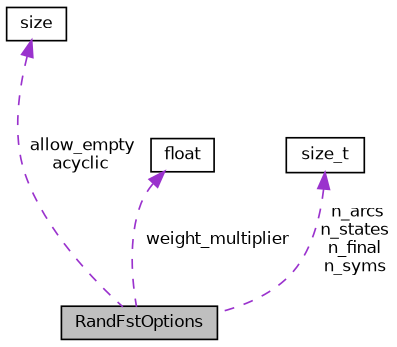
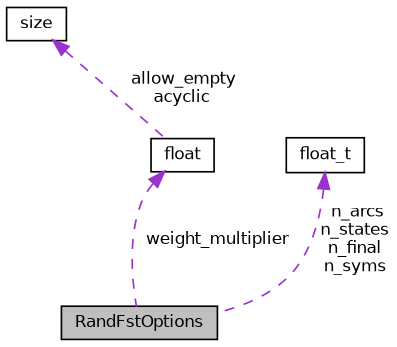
  digraph {
    node [color=black fillcolor=white fontname=Helvetica fontsize=10 shape=record style=filled]
    edge [color=darkorchid3 dir=back fontname=Helvetica fontsize=10 labelfontname=Helvetica labelfontsize=10 style=dashed]
    n1 [fillcolor=grey75 fontcolor=black height=0.2 label=RandFstOptions width=0.4]
    n2 [height=0.2 label=float width=0.4]
-   n3 [height=0.2 label=size_t width=0.4]
+   n3 [height=0.2 label=float_t width=0.4]
    n4 [height=0.2 label=size width=0.4]
    n2 -> n1 [label=" weight_multiplier"]
    n3 -> n1 [label=" n_arcs\nn_states\nn_final\nn_syms"]
-   n4 -> n1 [label=" allow_empty\nacyclic"]
+   n4 -> n2 [label=" allow_empty\nacyclic"]
  }
